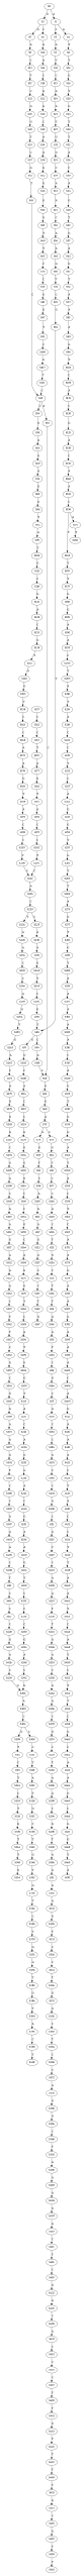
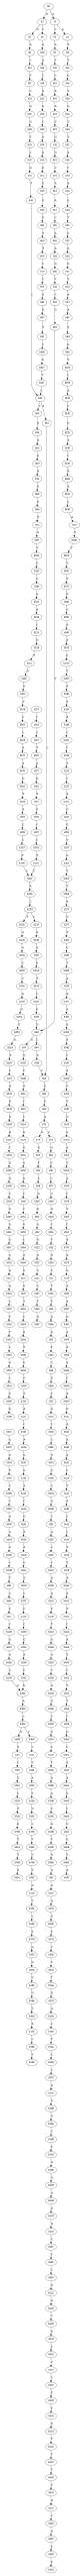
  strict digraph {
    fontname=Merriweather
    node [fontname=Merriweather]
    edge [fontname=Merriweather]
    S0
    S1
    S2
    S3
    S4
    S5
    S6
    S7
    S8
    S9
    S10
    S11
    S12
    S13
    S14
    S15
    S16
    S17
    S18
    S19
    S20
    S21
    S22
    S23
    S24
    S25
    S26
    S27
    S28
    S29
    S30
    S31
    S32
    S33
    S34
    S35
    S36
    S37
    S38
    S39
    S40
    S41
    S42
    S43
    S44
    S45
    S46
    S47
    S48
    S49
    S50
    S51
    S52
    S53
    S54
    S55
    S56
    S57
    S58
    S59
    S60
    S61
    S62
    S63
    S64
    S65
    S66
    S67
    S68
    S69
    S70
    S71
    S72
    S73
    S74
    S75
    S76
    S77
    S78
    S79
    S80
    S81
    S82
    S83
    S84
    S85
    S86
    S87
    S88
    S89
    S90
    S91
    S92
    S93
    S94
    S95
    S96
    S97
    S98
    S99
    S100
    S101
    S102
    S103
    S104
    S105
    S106
    S107
    S108
    S109
    S110
    S111
    S112
    S113
    S114
    S115
    S116
    S117
    S118
    S119
    S120
    S121
    S122
    S123
    S124
    S125
    S126
    S127
    S128
    S129
    S130
    S131
    S132
    S133
    S134
    S135
    S136
    S137
    S138
    S139
    S140
    S141
    S142
    S143
    S144
    S145
    S146
    S147
    S148
    S149
    S150
    S151
    S153
    S154
    S155
    S156
    S158
    S159
    S160
    S161
    S157
    S162
    S163
    S164
    S165
    S166
    S167
    S168
    S169
    S170
    S171
    S172
    S173
    S174
    S175
    S176
    S177
    S178
    S179
    S180
    S181
    S182
    S183
    S184
    S185
    S186
    S187
    S188
    S189
    S190
    S191
    S192
    S193
    S194
    S195
    S196
    S197
    S198
    S199
    S200
    S201
    S202
    S203
    S204
    S205
    S206
    S207
    S208
    S209
    S210
    S211
    S212
    S213
    S214
    S215
    S216
    S217
    S218
    S219
    S220
    S221
    S222
    S223
    S224
    S225
    S226
    S227
    S228
    S229
    S230
    S231
    S232
    S233
    S234
    S235
    S236
    S237
    S238
    S239
    S240
    S241
    S242
    S243
    S244
    S245
    S246
    S247
    S248
    S249
    S250
    S251
    S252
    S253
    S254
    S255
    S256
    S257
    S258
    S259
    S260
    S261
    S262
    S263
    S264
    S265
    S266
    S267
    S268
    S269
    S270
    S271
    S272
    S273
    S274
    S275
    S276
    S277
    S278
    S279
    S280
    S281
    S282
    S283
    S284
    S285
    S286
    S287
    S288
    S289
    S290
    S291
    S292
    S293
    S294
    S295
    S296
    S297
    S298
    S299
    S300
    S301
    S302
    S303
    S304
    S305
    S306
    S307
    S308
    S309
    S310
    S311
    S312
    S313
    S314
    S315
    S316
    S317
    S318
    S319
    S320
    S321
    S322
    S323
    S324
    S325
    S326
    S327
    S328
    S329
    S330
    S331
    S332
    S333
    S334
    S335
    S336
    S337
    S338
    S339
    S340
    S341
    S342
    S343
    S344
    S345
    S346
    S347
    S348
    S349
    S350
    S351
    S352
    S353
    S354
    S355
    S356
    S357
    S358
    S359
    S360
    S361
    S362
    S363
    S364
    S365
    S366
    S367
    S368
    S369
    S370
    S371
    S372
    S373
    S374
    S375
    S376
    S377
    S378
    S379
    S380
    S381
    S382
    S383
    S384
    S385
    S386
    S387
    S388
    S389
    S390
    S391
    S392
    S393
    S394
    S395
    S396
    S397
    S398
    S399
    S400
    S401
    S402
    S403
    S404
    S405
    S406
    S407
    S408
    S409
    S410
    S411
    S412
    S413
    S414
    S415
    S416
    S417
    S418
    S419
    S420
    S421
    S422
    S423
    S424
    S425
    S426
    S427
    S428
    S429
    S430
    S431
    S432
    S433
    S434
    S435
    S436
    S437
    S438
    S439
    S440
    S441
    S442
    S443
    S444
    S445
    S446
    S447
    S448
    S449
    S450
    S451
    S452
    S453
    S454
    S455
    S456
    S457
    S458
    S459
    S460
    S461
    S462
    S463
    S464
    S465
    S466
    S467
    S468
    S469
    S470
    S0 -> S1 [label=A]
    S0 -> S2 [label=G]
    S1 -> S3 [label=C]
    S1 -> S4 [label=G]
    S2 -> S5 [label=G]
    S2 -> S6 [label=C]
    S3 -> S7 [label=A]
    S4 -> S8 [label=T]
    S5 -> S9 [label=A]
    S6 -> S10 [label=G]
    S7 -> S11 [label=T]
    S8 -> S12 [label=T]
    S9 -> S13 [label=C]
    S10 -> S14 [label=A]
    S11 -> S15 [label=C]
    S12 -> S16 [label=G]
    S13 -> S17 [label=T]
    S14 -> S18 [label=C]
    S15 -> S19 [label=A]
    S16 -> S20 [label=T]
    S17 -> S21 [label=C]
    S18 -> S22 [label=G]
    S19 -> S23 [label=A]
    S20 -> S24 [label=G]
    S21 -> S25 [label=G]
    S22 -> S26 [label=G]
    S23 -> S27 [label=T]
    S24 -> S28 [label=T]
    S25 -> S29 [label=G]
    S26 -> S30 [label=C]
    S27 -> S31 [label=G]
    S28 -> S32 [label=T]
    S29 -> S33 [label=T]
    S30 -> S34 [label=A]
    S31 -> S35 [label=G]
    S32 -> S36 [label=A]
    S33 -> S37 [label=C]
    S34 -> S38 [label=A]
    S35 -> S39 [label=C]
    S36 -> S40 [label=C]
    S37 -> S41 [label=G]
    S38 -> S42 [label=G]
    S39 -> S43 [label=A]
    S40 -> S44 [label=A]
    S41 -> S45 [label=T]
    S42 -> S46 [label=G]
    S43 -> S47 [label=A]
    S44 -> S48 [label=G]
    S45 -> S49 [label=C]
    S46 -> S50 [label=G]
    S47 -> S51 [label=C]
    S48 -> S52 [label=T]
    S49 -> S53 [label=A]
    S49 -> S54 [label=C]
    S50 -> S55 [label=G]
    S51 -> S56 [label=A]
    S52 -> S57 [label=G]
    S53 -> S58 [label=C]
    S54 -> S59 [label=G]
    S55 -> S60 [label=T]
    S56 -> S61 [label=A]
    S57 -> S62 [label=A]
    S58 -> S63 [label=G]
    S59 -> S64 [label=A]
    S60 -> S65 [label=T]
    S61 -> S66 [label=G]
    S62 -> S67 [label=G]
    S63 -> S68 [label=G]
    S64 -> S69 [label=G]
    S65 -> S70 [label=C]
    S66 -> S71 [label=T]
    S67 -> S72 [label=T]
    S68 -> S73 [label=A]
    S69 -> S74 [label=A]
    S70 -> S75 [label=C]
    S71 -> S76 [label=C]
    S72 -> S77 [label=A]
    S73 -> S78 [label=C]
    S73 -> S79 [label=G]
    S74 -> S80 [label=G]
    S75 -> S81 [label=G]
    S76 -> S82 [label=G]
    S77 -> S83 [label=A]
    S78 -> S84 [label=G]
    S79 -> S85 [label=G]
    S80 -> S86 [label=G]
    S81 -> S87 [label=G]
    S82 -> S88 [label=T]
    S83 -> S89 [label=A]
    S84 -> S90 [label=T]
    S85 -> S91 [label=T]
    S86 -> S92 [label=T]
    S87 -> S93 [label=T]
    S88 -> S94 [label=C]
    S88 -> S95 [label=G]
    S89 -> S96 [label=G]
    S90 -> S97 [label=C]
    S91 -> S98 [label=C]
    S92 -> S99 [label=A]
    S93 -> S100 [label=C]
    S94 -> S101 [label=A]
    S95 -> S102 [label=G]
    S96 -> S103 [label=T]
    S97 -> S104 [label=C]
    S98 -> S105 [label=A]
    S99 -> S106 [label=T]
    S100 -> S107 [label=G]
    S101 -> S58 [label=C]
    S102 -> S108 [label=C]
    S103 -> S109 [label=C]
    S104 -> S110 [label=A]
    S105 -> S111 [label=G]
    S106 -> S112 [label=G]
    S107 -> S113 [label=T]
    S108 -> S114 [label=A]
    S109 -> S115 [label=A]
    S110 -> S116 [label=C]
    S111 -> S117 [label=A]
    S112 -> S118 [label=C]
    S113 -> S49 [label=C]
    S114 -> S119 [label=C]
    S115 -> S120 [label=C]
    S116 -> S121 [label=T]
    S117 -> S122 [label=G]
    S118 -> S123 [label=G]
    S119 -> S124 [label=C]
    S120 -> S125 [label=G]
    S121 -> S126 [label=G]
    S122 -> S127 [label=A]
    S123 -> S128 [label=A]
    S124 -> S129 [label=G]
    S125 -> S130 [label=A]
    S126 -> S131 [label=C]
    S127 -> S132 [label=C]
    S128 -> S133 [label=C]
    S129 -> S134 [label=G]
    S130 -> S135 [label=C]
    S131 -> S136 [label=T]
    S132 -> S137 [label=C]
    S133 -> S138 [label=G]
    S134 -> S139 [label=G]
    S135 -> S140 [label=A]
    S136 -> S141 [label=T]
    S137 -> S142 [label=T]
    S138 -> S143 [label=T]
    S139 -> S144 [label=G]
    S140 -> S145 [label=A]
    S141 -> S146 [label=A]
    S142 -> S147 [label=G]
    S143 -> S148 [label=G]
    S144 -> S149 [label=C]
    S145 -> S150 [label=C]
    S146 -> S151 [label=G]
    S148 -> S153 [label=G]
    S149 -> S154 [label=C]
    S150 -> S155 [label=A]
    S151 -> S156 [label=T]
    S153 -> S158 [label=T]
    S154 -> S159 [label=G]
    S155 -> S160 [label=T]
    S156 -> S161 [label=C]
    S158 -> S163 [label=C]
    S159 -> S164 [label=C]
-   S150 -> S165 [label=T]
+   S160 -> S165 [label=T]
    S161 -> S166 [label=G]
    S157 -> S162 [label=C]
    S162 -> S167 [label=C]
    S163 -> S168 [label=C]
    S164 -> S169 [label=A]
    S165 -> S170 [label=T]
    S166 -> S171 [label=C]
    S167 -> S172 [label=T]
    S168 -> S173 [label=A]
    S169 -> S174 [label=G]
    S170 -> S175 [label=T]
    S171 -> S176 [label=A]
    S172 -> S177 [label=A]
    S173 -> S178 [label=A]
    S174 -> S179 [label=G]
    S175 -> S180 [label=G]
    S176 -> S181 [label=C]
    S177 -> S182 [label=G]
    S178 -> S183 [label=G]
    S179 -> S184 [label=T]
    S180 -> S185 [label=G]
    S181 -> S186 [label=C]
    S182 -> S187 [label=T]
    S183 -> S188 [label=T]
    S184 -> S189 [label=C]
    S185 -> S190 [label=A]
    S186 -> S191 [label=G]
    S187 -> S192 [label=A]
    S188 -> S193 [label=A]
    S189 -> S194 [label=A]
    S190 -> S195 [label=A]
    S191 -> S196 [label=C]
    S192 -> S197 [label=C]
    S193 -> S198 [label=C]
    S194 -> S199 [label=T]
    S195 -> S200 [label=C]
    S196 -> S201 [label=C]
    S197 -> S202 [label=C]
    S198 -> S203 [label=C]
    S199 -> S204 [label=G]
    S200 -> S205 [label=T]
    S201 -> S206 [label=A]
    S202 -> S207 [label=T]
    S203 -> S208 [label=T]
    S204 -> S209 [label=G]
    S205 -> S210 [label=A]
    S206 -> S211 [label=C]
    S207 -> S212 [label=C]
    S208 -> S212 [label=C]
    S209 -> S213 [label=T]
    S210 -> S214 [label=T]
    S211 -> S215 [label=A]
    S212 -> S216 [label=A]
    S213 -> S217 [label=A]
    S214 -> S218 [label=A]
    S215 -> S219 [label=C]
    S216 -> S220 [label=C]
    S217 -> S221 [label=C]
    S218 -> S222 [label=C]
    S219 -> S223 [label=C]
    S220 -> S224 [label=T]
    S220 -> S225 [label=C]
    S221 -> S226 [label=A]
    S222 -> S227 [label=C]
    S223 -> S228 [label=A]
    S224 -> S229 [label=A]
    S225 -> S230 [label=A]
    S226 -> S231 [label=G]
    S227 -> S232 [label=T]
    S228 -> S233 [label=A]
    S229 -> S234 [label=A]
    S230 -> S235 [label=A]
    S231 -> S236 [label=G]
    S232 -> S237 [label=C]
    S233 -> S238 [label=T]
    S234 -> S239 [label=C]
    S235 -> S240 [label=G]
    S236 -> S241 [label=A]
    S237 -> S242 [label=A]
    S238 -> S243 [label=T]
    S239 -> S244 [label=C]
    S240 -> S245 [label=T]
    S241 -> S246 [label=C]
    S242 -> S247 [label=G]
    S243 -> S248 [label=A]
    S244 -> S249 [label=A]
    S245 -> S250 [label=C]
    S246 -> S251 [label=G]
    S247 -> S252 [label=G]
    S248 -> S253 [label=A]
    S249 -> S254 [label=G]
    S250 -> S255 [label=G]
    S251 -> S256 [label=A]
    S252 -> S257 [label=T]
    S253 -> S258 [label=C]
    S254 -> S259 [label=T]
    S255 -> S88 [label=T]
    S256 -> S260 [label=A]
    S257 -> S261 [label=G]
    S258 -> S262 [label=A]
    S259 -> S263 [label=G]
    S260 -> S264 [label=G]
    S261 -> S265 [label=T]
    S262 -> S266 [label=A]
    S263 -> S267 [label=A]
    S264 -> S268 [label=T]
    S265 -> S269 [label=T]
    S266 -> S270 [label=C]
    S267 -> S271 [label=C]
    S268 -> S272 [label=C]
    S269 -> S273 [label=A]
    S270 -> S274 [label=G]
    S271 -> S275 [label=A]
    S272 -> S276 [label=C]
    S273 -> S277 [label=G]
    S274 -> S278 [label=C]
    S275 -> S279 [label=G]
    S276 -> S280 [label=C]
    S277 -> S281 [label=T]
    S278 -> S282 [label=T]
    S279 -> S283 [label=G]
    S280 -> S284 [label=G]
    S281 -> S285 [label=G]
    S282 -> S286 [label=A]
    S283 -> S287 [label=G]
    S284 -> S288 [label=A]
    S285 -> S289 [label=T]
    S286 -> S290 [label=A]
    S287 -> S291 [label=C]
    S288 -> S292 [label=C]
    S289 -> S293 [label=A]
    S290 -> S294 [label=C]
    S291 -> S295 [label=G]
    S292 -> S296 [label=G]
    S293 -> S297 [label=A]
    S294 -> S298 [label=G]
    S295 -> S299 [label=A]
    S296 -> S300 [label=A]
    S297 -> S301 [label=A]
    S298 -> S302 [label=T]
    S299 -> S303 [label=C]
    S300 -> S304 [label=C]
    S301 -> S305 [label=A]
    S302 -> S306 [label=A]
    S303 -> S307 [label=G]
    S304 -> S308 [label=C]
    S304 -> S309 [label=G]
    S305 -> S310 [label=A]
    S306 -> S311 [label=A]
    S307 -> S312 [label=A]
    S308 -> S313 [label=C]
    S309 -> S314 [label=T]
    S310 -> S315 [label=C]
    S311 -> S316 [label=A]
    S312 -> S317 [label=G]
    S313 -> S318 [label=T]
    S314 -> S319 [label=C]
    S315 -> S320 [label=A]
    S316 -> S321 [label=A]
    S317 -> S322 [label=A]
    S318 -> S323 [label=A]
    S319 -> S324 [label=T]
    S320 -> S325 [label=G]
    S321 -> S326 [label=G]
    S322 -> S327 [label=G]
    S323 -> S328 [label=T]
    S324 -> S329 [label=C]
    S325 -> S330 [label=T]
    S326 -> S331 [label=T]
    S327 -> S332 [label=A]
    S328 -> S333 [label=G]
    S329 -> S334 [label=T]
    S330 -> S335 [label=G]
    S331 -> S336 [label=C]
    S332 -> S337 [label=C]
    S333 -> S338 [label=C]
    S334 -> S339 [label=G]
    S335 -> S340 [label=G]
    S336 -> S341 [label=C]
    S337 -> S342 [label=T]
    S338 -> S343 [label=T]
    S339 -> S344 [label=T]
    S340 -> S345 [label=A]
    S341 -> S346 [label=T]
    S342 -> S347 [label=T]
    S343 -> S348 [label=G]
    S344 -> S349 [label=T]
    S345 -> S350 [label=T]
    S346 -> S351 [label=G]
    S347 -> S352 [label=C]
    S348 -> S353 [label=T]
    S349 -> S354 [label=G]
    S350 -> S355 [label=A]
    S351 -> S356 [label=A]
    S352 -> S357 [label=G]
    S353 -> S358 [label=G]
    S355 -> S359 [label=C]
    S356 -> S360 [label=C]
    S357 -> S361 [label=C]
    S358 -> S362 [label=T]
    S359 -> S363 [label=T]
    S360 -> S364 [label=T]
    S361 -> S365 [label=G]
    S362 -> S366 [label=C]
    S363 -> S367 [label=C]
    S364 -> S368 [label=C]
    S365 -> S369 [label=G]
    S366 -> S370 [label=T]
    S367 -> S371 [label=A]
    S368 -> S372 [label=C]
-   S369 -> S373 [label=A]
    S370 -> S374 [label=G]
    S371 -> S375 [label=A]
    S372 -> S376 [label=A]
    S373 -> S377 [label=A]
    S374 -> S378 [label=G]
    S375 -> S379 [label=G]
    S376 -> S380 [label=G]
    S377 -> S381 [label=G]
    S378 -> S382 [label=T]
    S379 -> S383 [label=A]
    S380 -> S384 [label=A]
    S381 -> S385 [label=T]
    S382 -> S386 [label=G]
    S383 -> S387 [label=A]
    S384 -> S388 [label=C]
    S385 -> S389 [label=C]
    S386 -> S390 [label=T]
    S387 -> S391 [label=G]
    S388 -> S392 [label=T]
    S389 -> S393 [label=C]
    S390 -> S394 [label=A]
    S391 -> S395 [label=A]
    S392 -> S396 [label=A]
    S393 -> S397 [label=A]
    S394 -> S398 [label=C]
    S395 -> S399 [label=A]
    S396 -> S400 [label=A]
    S397 -> S401 [label=A]
    S398 -> S402 [label=T]
    S399 -> S403 [label=A]
    S400 -> S404 [label=A]
    S401 -> S405 [label=A]
    S403 -> S406 [label=C]
    S404 -> S407 [label=G]
    S405 -> S408 [label=C]
    S406 -> S409 [label=A]
    S407 -> S410 [label=A]
    S408 -> S411 [label=T]
    S409 -> S412 [label=G]
    S410 -> S413 [label=C]
    S411 -> S414 [label=C]
    S412 -> S415 [label=A]
    S413 -> S416 [label=T]
    S414 -> S417 [label=C]
    S415 -> S418 [label=A]
    S416 -> S419 [label=C]
    S417 -> S420 [label=C]
    S418 -> S421 [label=A]
    S419 -> S422 [label=G]
    S420 -> S423 [label=G]
    S421 -> S424 [label=C]
    S422 -> S425 [label=A]
    S423 -> S426 [label=A]
    S424 -> S427 [label=T]
    S425 -> S428 [label=C]
    S426 -> S429 [label=C]
    S427 -> S430 [label=A]
    S428 -> S431 [label=A]
    S429 -> S296 [label=G]
    S430 -> S432 [label=C]
    S431 -> S433 [label=C]
    S432 -> S434 [label=C]
    S433 -> S435 [label=C]
    S434 -> S436 [label=T]
    S435 -> S437 [label=C]
    S436 -> S438 [label=T]
    S437 -> S439 [label=T]
    S438 -> S440 [label=A]
    S439 -> S441 [label=T]
    S440 -> S442 [label=A]
    S441 -> S443 [label=G]
    S442 -> S444 [label=T]
    S443 -> S445 [label=T]
    S444 -> S446 [label=C]
    S445 -> S447 [label=T]
    S446 -> S448 [label=A]
    S447 -> S449 [label=T]
    S448 -> S450 [label=T]
    S449 -> S451 [label=T]
    S450 -> S452 [label=C]
    S451 -> S453 [label=G]
    S452 -> S454 [label=T]
    S453 -> S455 [label=C]
    S454 -> S456 [label=T]
    S455 -> S457 [label=G]
    S456 -> S458 [label=C]
    S457 -> S459 [label=T]
    S458 -> S460 [label=G]
    S459 -> S461 [label=T]
    S460 -> S462 [label=C]
    S462 -> S463 [label=A]
    S463 -> S464 [label=A]
    S464 -> S465 [label=G]
    S465 -> S466 [label=C]
    S466 -> S467 [label=G]
    S467 -> S468 [label=G]
    S468 -> S469 [label=T]
    S469 -> S470 [label=A]
  }
